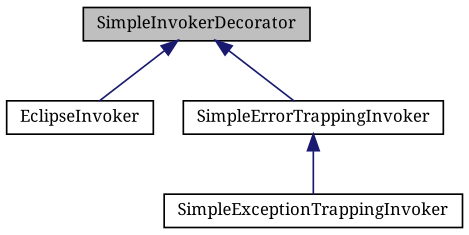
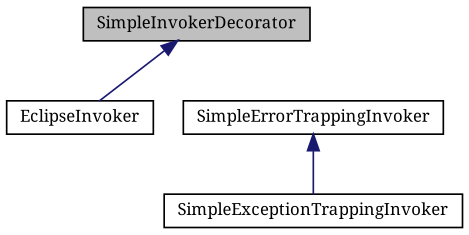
  digraph {
    fontname="Noto Serif"
    node [color=black fillcolor=white fontname="Noto Serif" fontsize=10 shape=record style=filled]
    edge [color=midnightblue dir=back fontname="Noto Serif" fontsize=10 labelfontname=Helvetica labelfontsize=10 style=solid]
    n1 [fillcolor=grey75 fontcolor=black height=0.2 label=SimpleInvokerDecorator width=0.4]
    n2 [height=0.2 label=EclipseInvoker width=0.4]
    n3 [height=0.2 label=SimpleErrorTrappingInvoker width=0.4]
    n4 [height=0.2 label=SimpleExceptionTrappingInvoker width=0.4]
    n1 -> n2
-   n1 -> n3
    n3 -> n4
  }
